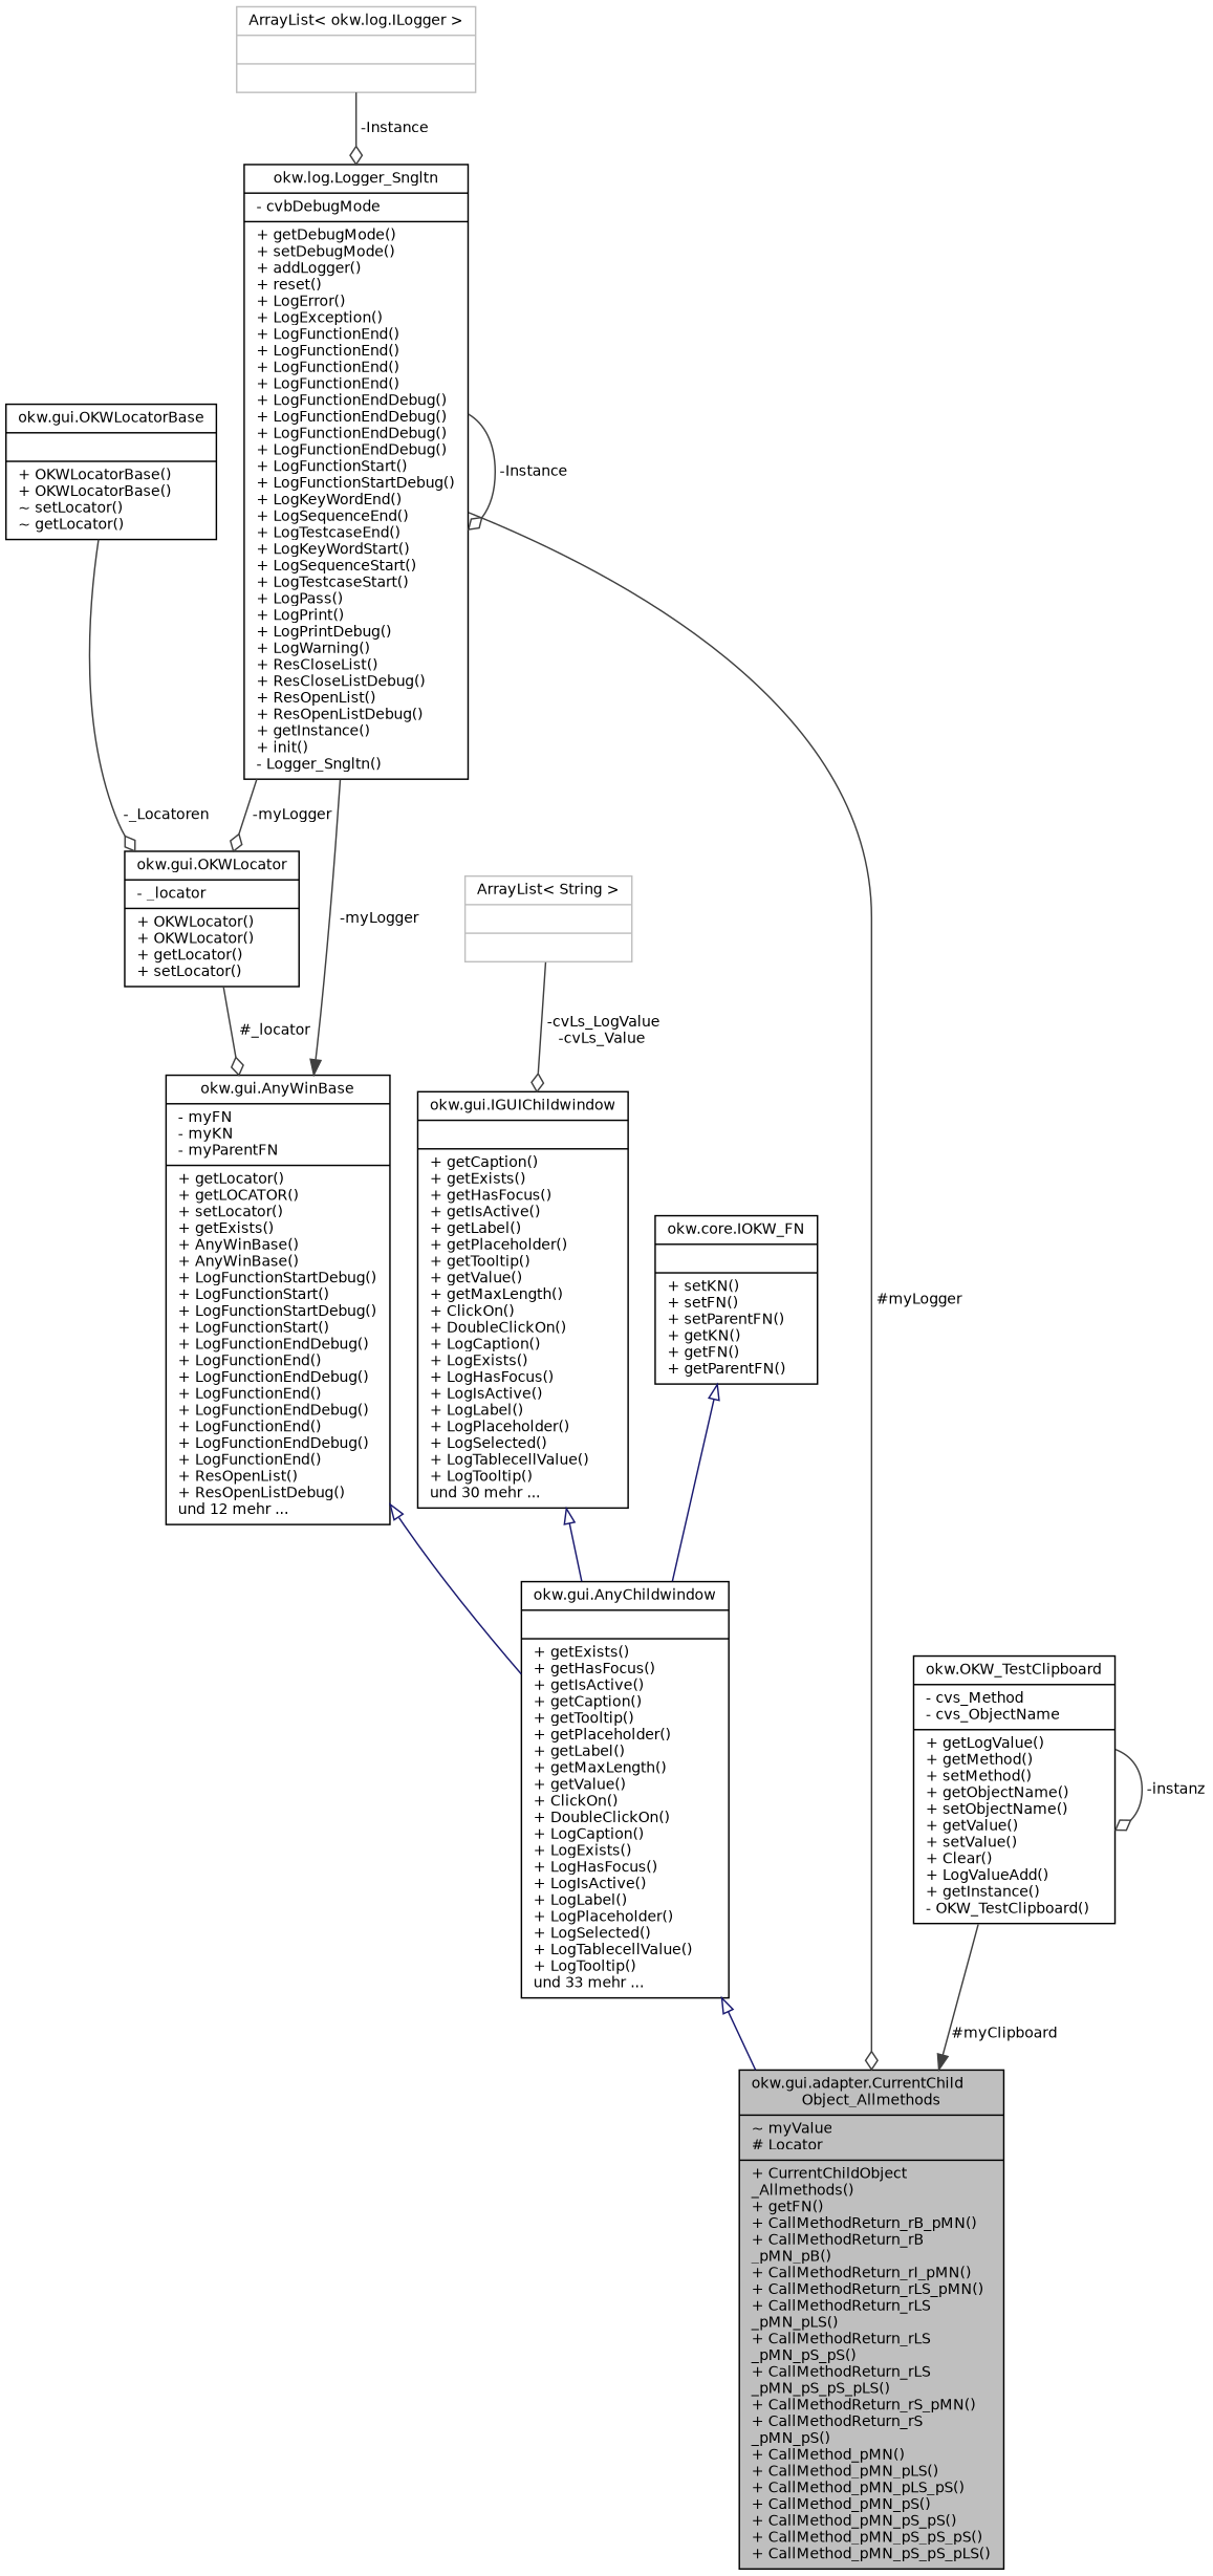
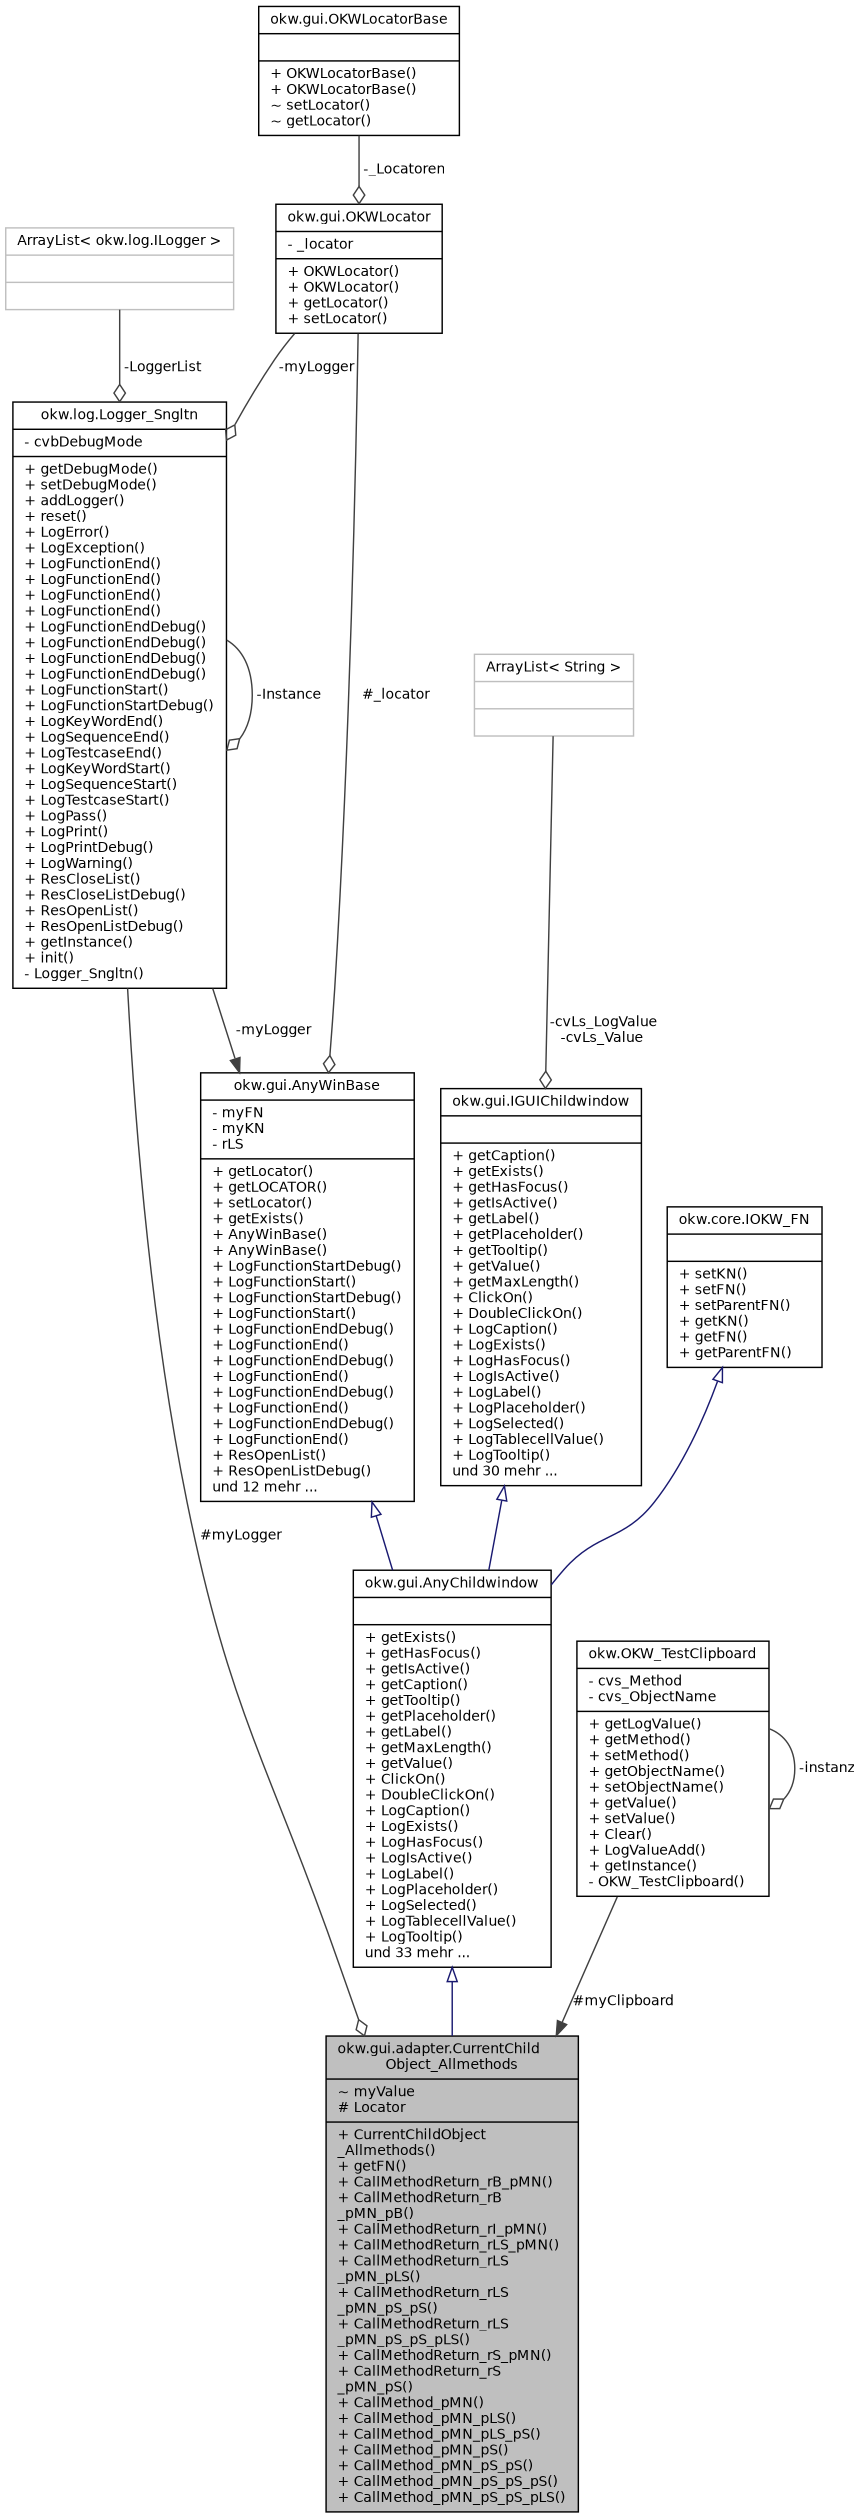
  digraph {
    node [color=black fillcolor=white fontname=Helvetica fontsize=10 shape=record style=filled]
    edge [color=grey25 fontname=Helvetica fontsize=10 labelfontname=Helvetica labelfontsize=10 style=solid arrowhead=odiamond]
    n1 [fillcolor=grey75 fontcolor=black height=0.2 label="{okw.gui.adapter.CurrentChild\lObject_Allmethods\n|~ myValue\l# Locator\l|+ CurrentChildObject\l_Allmethods()\l+ getFN()\l+ CallMethodReturn_rB_pMN()\l+ CallMethodReturn_rB\l_pMN_pB()\l+ CallMethodReturn_rI_pMN()\l+ CallMethodReturn_rLS_pMN()\l+ CallMethodReturn_rLS\l_pMN_pLS()\l+ CallMethodReturn_rLS\l_pMN_pS_pS()\l+ CallMethodReturn_rLS\l_pMN_pS_pS_pLS()\l+ CallMethodReturn_rS_pMN()\l+ CallMethodReturn_rS\l_pMN_pS()\l+ CallMethod_pMN()\l+ CallMethod_pMN_pLS()\l+ CallMethod_pMN_pLS_pS()\l+ CallMethod_pMN_pS()\l+ CallMethod_pMN_pS_pS()\l+ CallMethod_pMN_pS_pS_pS()\l+ CallMethod_pMN_pS_pS_pLS()\l}" width=0.4]
    n2 [height=0.2 label="{okw.gui.AnyChildwindow\n||+ getExists()\l+ getHasFocus()\l+ getIsActive()\l+ getCaption()\l+ getTooltip()\l+ getPlaceholder()\l+ getLabel()\l+ getMaxLength()\l+ getValue()\l+ ClickOn()\l+ DoubleClickOn()\l+ LogCaption()\l+ LogExists()\l+ LogHasFocus()\l+ LogIsActive()\l+ LogLabel()\l+ LogPlaceholder()\l+ LogSelected()\l+ LogTablecellValue()\l+ LogTooltip()\lund 33 mehr ...\l}" width=0.4]
-   n3 [height=0.2 label="{okw.gui.AnyWinBase\n|- myFN\l- myKN\l- myParentFN\l|+ getLocator()\l+ getLOCATOR()\l+ setLocator()\l+ getExists()\l+ AnyWinBase()\l+ AnyWinBase()\l+ LogFunctionStartDebug()\l+ LogFunctionStart()\l+ LogFunctionStartDebug()\l+ LogFunctionStart()\l+ LogFunctionEndDebug()\l+ LogFunctionEnd()\l+ LogFunctionEndDebug()\l+ LogFunctionEnd()\l+ LogFunctionEndDebug()\l+ LogFunctionEnd()\l+ LogFunctionEndDebug()\l+ LogFunctionEnd()\l+ ResOpenList()\l+ ResOpenListDebug()\lund 12 mehr ...\l}" width=0.4]
+   n3 [height=0.2 label="{okw.gui.AnyWinBase\n|- myFN\l- myKN\l- rLS\l|+ getLocator()\l+ getLOCATOR()\l+ setLocator()\l+ getExists()\l+ AnyWinBase()\l+ AnyWinBase()\l+ LogFunctionStartDebug()\l+ LogFunctionStart()\l+ LogFunctionStartDebug()\l+ LogFunctionStart()\l+ LogFunctionEndDebug()\l+ LogFunctionEnd()\l+ LogFunctionEndDebug()\l+ LogFunctionEnd()\l+ LogFunctionEndDebug()\l+ LogFunctionEnd()\l+ LogFunctionEndDebug()\l+ LogFunctionEnd()\l+ ResOpenList()\l+ ResOpenListDebug()\lund 12 mehr ...\l}" width=0.4]
    n4 [height=0.2 label="{okw.gui.OKWLocator\n|- _locator\l|+ OKWLocator()\l+ OKWLocator()\l+ getLocator()\l+ setLocator()\l}" width=0.4]
    n5 [height=0.2 label="{okw.gui.OKWLocatorBase\n||+ OKWLocatorBase()\l+ OKWLocatorBase()\l~ setLocator()\l~ getLocator()\l}" width=0.4]
    n6 [height=0.2 label="{okw.log.Logger_Sngltn\n|- cvbDebugMode\l|+ getDebugMode()\l+ setDebugMode()\l+ addLogger()\l+ reset()\l+ LogError()\l+ LogException()\l+ LogFunctionEnd()\l+ LogFunctionEnd()\l+ LogFunctionEnd()\l+ LogFunctionEnd()\l+ LogFunctionEndDebug()\l+ LogFunctionEndDebug()\l+ LogFunctionEndDebug()\l+ LogFunctionEndDebug()\l+ LogFunctionStart()\l+ LogFunctionStartDebug()\l+ LogKeyWordEnd()\l+ LogSequenceEnd()\l+ LogTestcaseEnd()\l+ LogKeyWordStart()\l+ LogSequenceStart()\l+ LogTestcaseStart()\l+ LogPass()\l+ LogPrint()\l+ LogPrintDebug()\l+ LogWarning()\l+ ResCloseList()\l+ ResCloseListDebug()\l+ ResOpenList()\l+ ResOpenListDebug()\l+ getInstance()\l+ init()\l- Logger_Sngltn()\l}" width=0.4]
    n7 [color=grey75 height=0.2 label="{ArrayList\< okw.log.ILogger \>\n||}" width=0.4]
    n8 [height=0.2 label="{okw.gui.IGUIChildwindow\n||+ getCaption()\l+ getExists()\l+ getHasFocus()\l+ getIsActive()\l+ getLabel()\l+ getPlaceholder()\l+ getTooltip()\l+ getValue()\l+ getMaxLength()\l+ ClickOn()\l+ DoubleClickOn()\l+ LogCaption()\l+ LogExists()\l+ LogHasFocus()\l+ LogIsActive()\l+ LogLabel()\l+ LogPlaceholder()\l+ LogSelected()\l+ LogTablecellValue()\l+ LogTooltip()\lund 30 mehr ...\l}" width=0.4]
    n9 [height=0.2 label="{okw.core.IOKW_FN\n||+ setKN()\l+ setFN()\l+ setParentFN()\l+ getKN()\l+ getFN()\l+ getParentFN()\l}" width=0.4]
    n10 [height=0.2 label="{okw.OKW_TestClipboard\n|- cvs_Method\l- cvs_ObjectName\l|+ getLogValue()\l+ getMethod()\l+ setMethod()\l+ getObjectName()\l+ setObjectName()\l+ getValue()\l+ setValue()\l+ Clear()\l+ LogValueAdd()\l+ getInstance()\l- OKW_TestClipboard()\l}" width=0.4]
    n11 [color=grey75 height=0.2 label="{ArrayList\< String \>\n||}" width=0.4]
    n2 -> n1 [arrowtail=onormal color=midnightblue dir=back arrowhead=""]
    n3 -> n2 [arrowtail=onormal color=midnightblue dir=back arrowhead=""]
    n4 -> n3 [label=" #_locator"]
    n5 -> n4 [label=" -_Locatoren"]
    n6 -> n1 [label=" #myLogger"]
    n6 -> n3 [arrowhead=normal label=" -myLogger"]
-   n6 -> n4 [label=" -myLogger"]
+   n4 -> n6 [label=" -myLogger"]
    n6 -> n6 [label=" -Instance"]
-   n7 -> n6 [label=" -Instance"]
+   n7 -> n6 [label=" -LoggerList"]
    n8 -> n2 [arrowtail=onormal color=midnightblue dir=back arrowhead=""]
    n9 -> n2 [arrowtail=onormal color=midnightblue dir=back arrowhead=""]
    n10 -> n1 [arrowhead=normal label=" #myClipboard"]
    n10 -> n10 [label=" -instanz"]
    n11 -> n8 [label=" -cvLs_LogValue\n-cvLs_Value"]
  }
